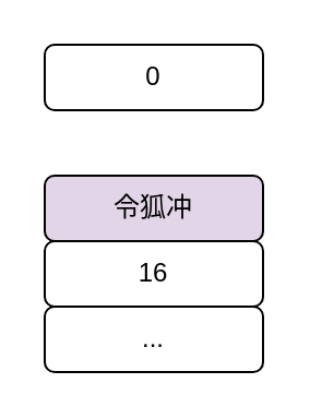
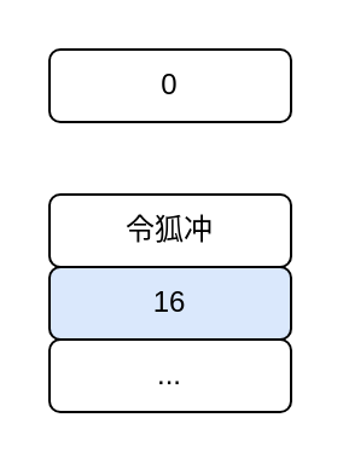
  <mxCell id="0" />
  <mxCell id="1" parent="0" />
  <mxCell id="2" value="0" style="rounded=1;whiteSpace=wrap;html=1;fillColor=#FFFFFF;" vertex="1" parent="1"><mxGeometry x="20" y="20" width="100" height="30" as="geometry" /></mxCell>
- <mxCell id="3" value="令狐冲" style="rounded=1;whiteSpace=wrap;html=1;fillColor=#e1d5e7;" vertex="1" parent="1"><mxGeometry x="20" y="80" width="100" height="30" as="geometry" /></mxCell>
- <mxCell id="4" value="16" style="rounded=1;whiteSpace=wrap;html=1;fillColor=#FFFFFF;" vertex="1" parent="1"><mxGeometry x="20" y="110" width="100" height="30" as="geometry" /></mxCell>
+ <mxCell id="3" value="令狐冲" style="rounded=1;whiteSpace=wrap;html=1;fillColor=#FFFFFF;" vertex="1" parent="1"><mxGeometry x="20" y="80" width="100" height="30" as="geometry" /></mxCell>
+ <mxCell id="4" value="16" style="rounded=1;whiteSpace=wrap;html=1;fillColor=#dae8fc;" vertex="1" parent="1"><mxGeometry x="20" y="110" width="100" height="30" as="geometry" /></mxCell>
  <mxCell id="5" value="..." style="rounded=1;whiteSpace=wrap;html=1;fillColor=#FFFFFF;" vertex="1" parent="1"><mxGeometry x="20" y="140" width="100" height="30" as="geometry" /></mxCell>
